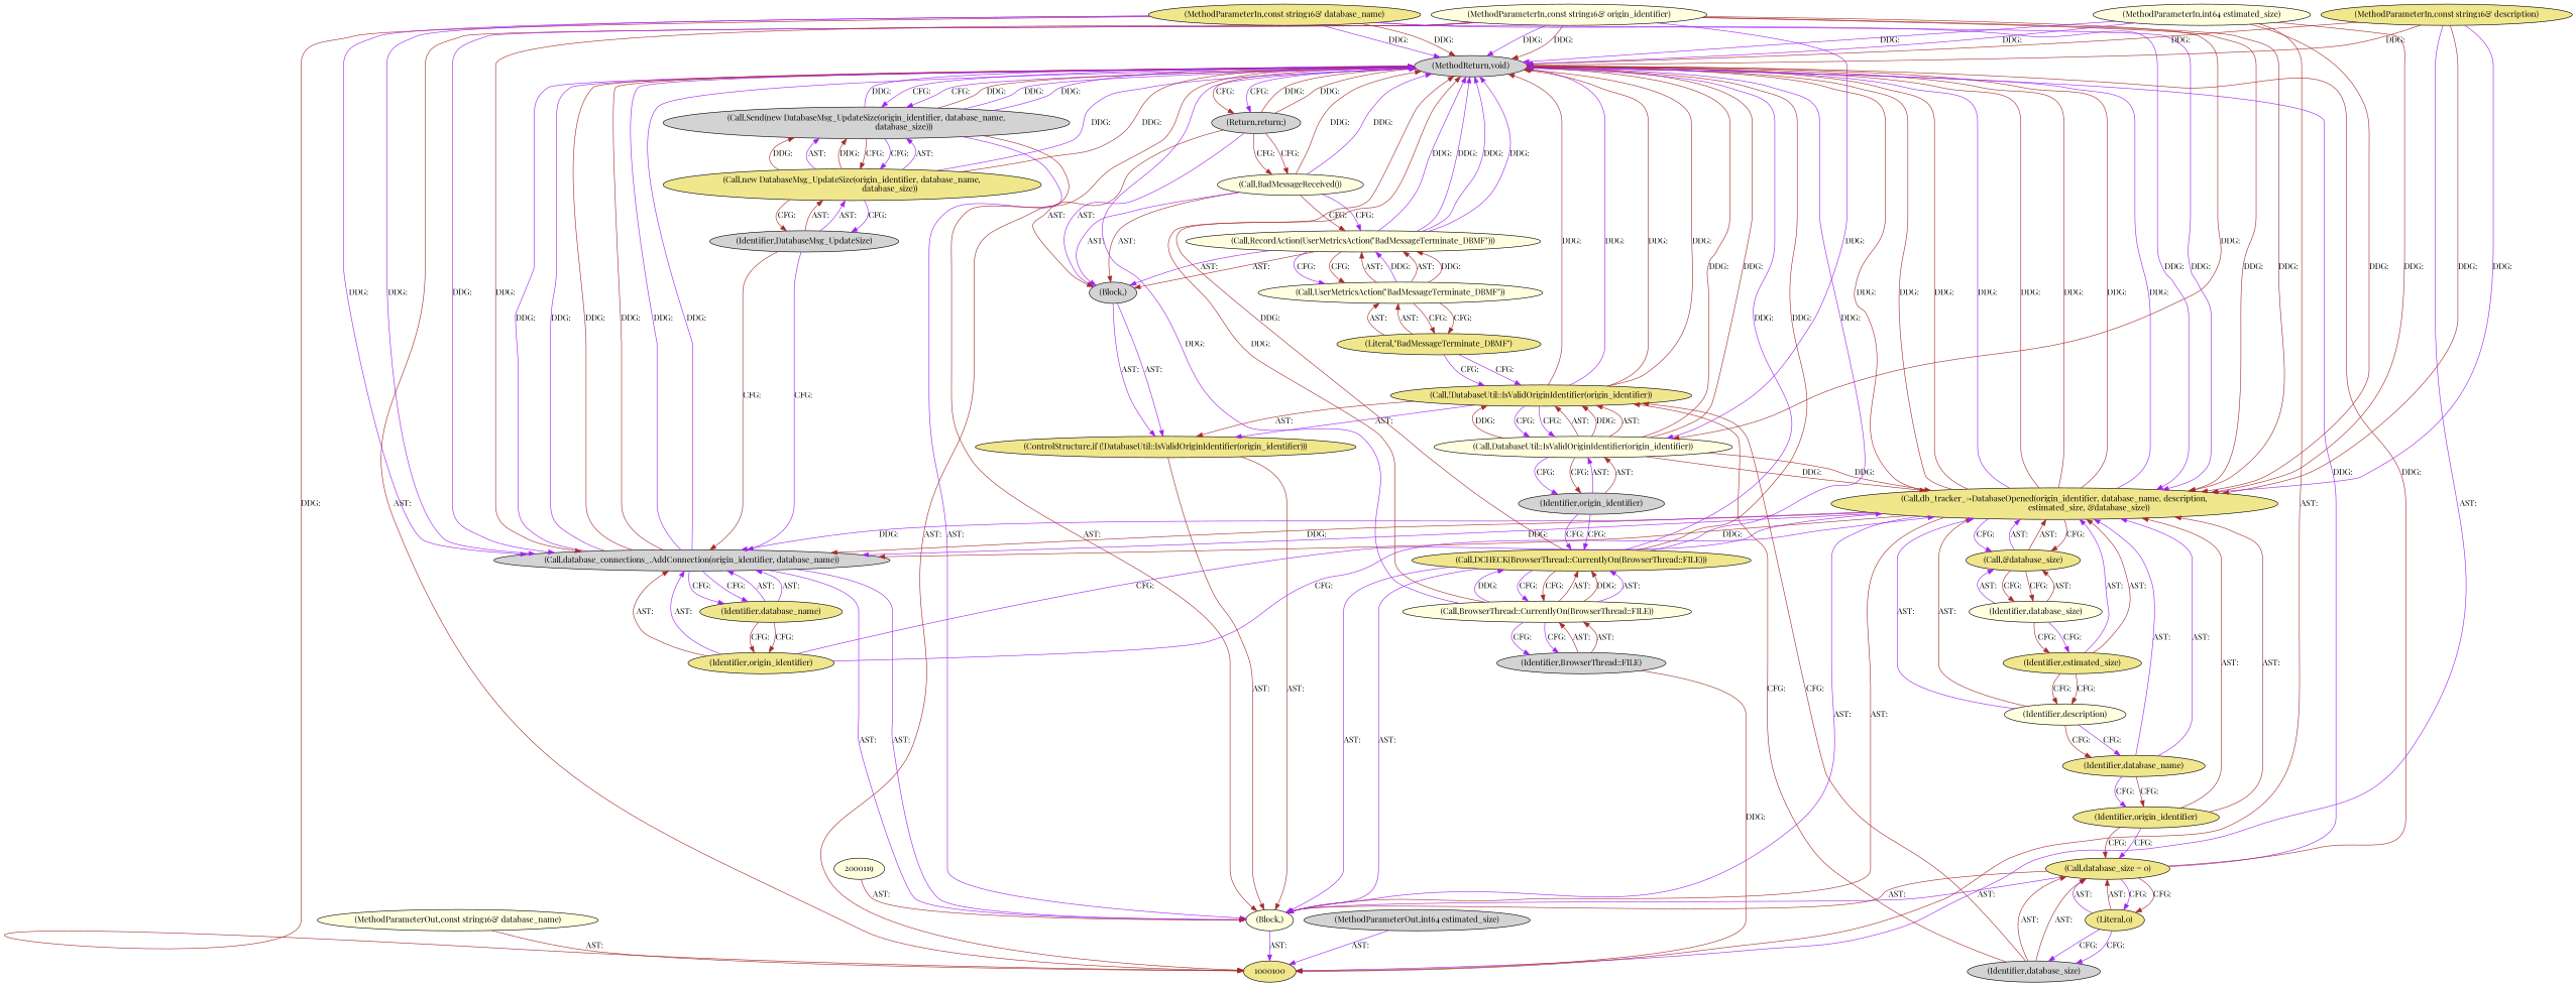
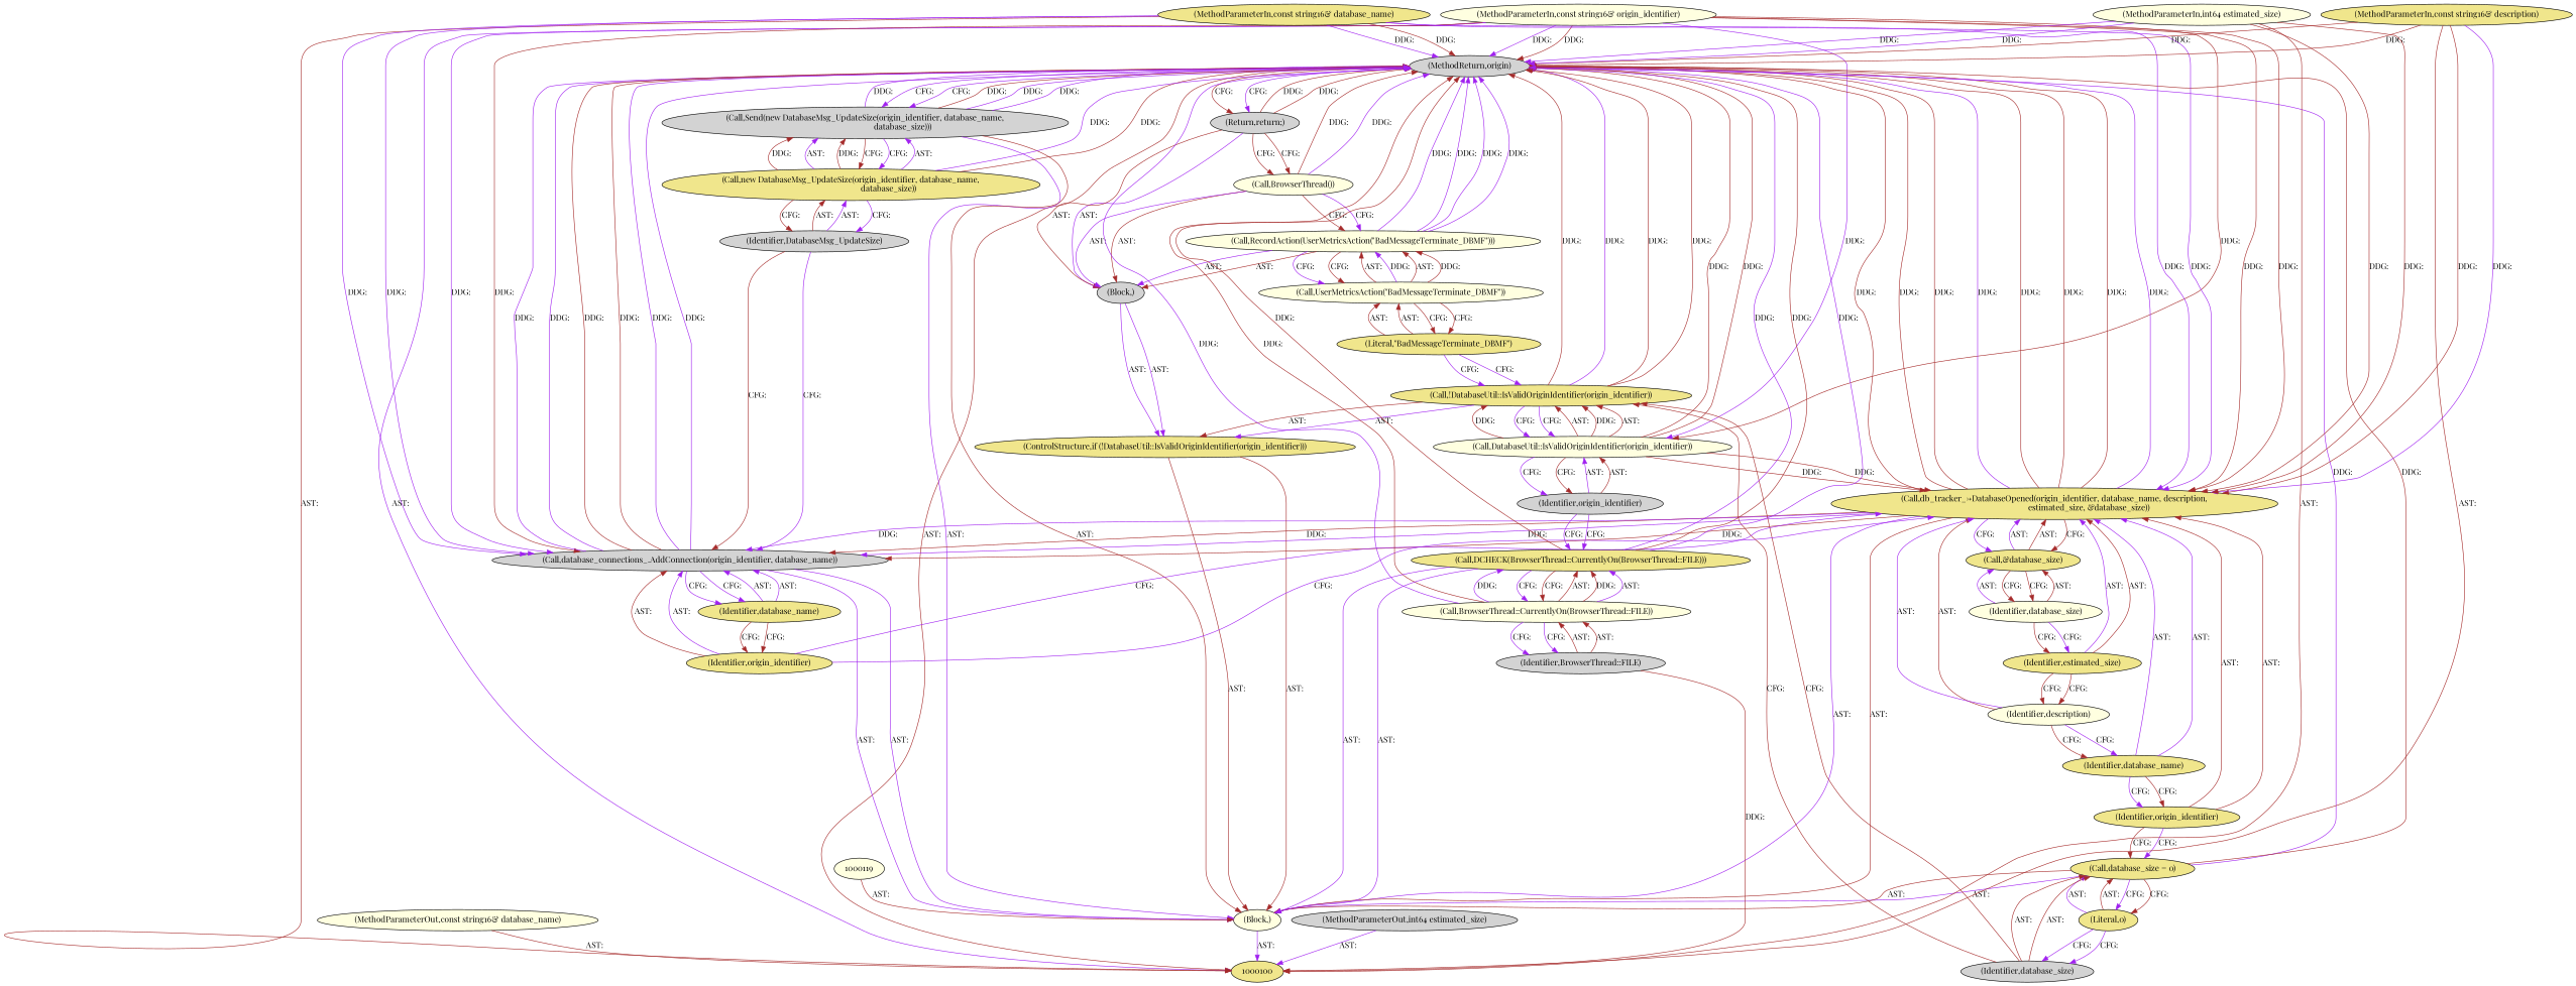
  digraph {
    fontname="Playfair Display"
    node [fillcolor=khaki fontname="Playfair Display" style=filled]
    edge [color=brown fontname="Playfair Display"]
-   n1 [fillcolor=lightgrey label="(MethodReturn,void)"]
+   n1 [fillcolor=lightgrey label="(MethodReturn,origin)"]
    n2 [fillcolor=lightgrey label="(Return,return;)"]
    n3 [fillcolor=lightgrey label="(Call,Send(new DatabaseMsg_UpdateSize(origin_identifier, database_name,\n                                  database_size)))"]
    1000100
    n5 [fillcolor=lightgrey label="(Block,)"]
-   n6 [fillcolor=lightyellow label="(Call,BadMessageReceived())"]
+   n6 [fillcolor=lightyellow label="(Call,BrowserThread())"]
    n7 [fillcolor=lightyellow label="(Block,)"]
    n8 [label="(Call,new DatabaseMsg_UpdateSize(origin_identifier, database_name,\n                                  database_size))"]
    n9 [fillcolor=lightyellow label="(MethodParameterIn,const string16& origin_identifier)"]
    n10 [label="(Call,db_tracker_->DatabaseOpened(origin_identifier, database_name, description,\n                               estimated_size, &database_size))"]
    n11 [fillcolor=lightgrey label="(Call,database_connections_.AddConnection(origin_identifier, database_name))"]
    n12 [fillcolor=lightyellow label="(Call,DatabaseUtil::IsValidOriginIdentifier(origin_identifier))"]
    n13 [label="(Call,&database_size)"]
    n14 [label="(Identifier,database_name)"]
    n15 [label="(Call,!DatabaseUtil::IsValidOriginIdentifier(origin_identifier))"]
    n16 [fillcolor=lightgrey label="(Identifier,origin_identifier)"]
    n17 [label="(ControlStructure,if (!DatabaseUtil::IsValidOriginIdentifier(origin_identifier)))"]
    n18 [fillcolor=lightyellow label="(Call,RecordAction(UserMetricsAction(\"BadMessageTerminate_DBMF\")))"]
    n19 [label="(Literal,0)"]
    n20 [label="(Call,database_size = 0)"]
    n21 [fillcolor=lightgrey label="(Identifier,database_size)"]
    n22 [fillcolor=lightyellow label="(Identifier,database_size)"]
    n23 [label="(Identifier,origin_identifier)"]
    n24 [label="(Identifier,database_name)"]
    n25 [fillcolor=lightyellow label="(Identifier,description)"]
    n26 [label="(Identifier,estimated_size)"]
    n27 [label="(Identifier,origin_identifier)"]
    n28 [fillcolor=lightgrey label="(Identifier,DatabaseMsg_UpdateSize)"]
    n29 [label="(MethodParameterIn,const string16& database_name)"]
    n30 [fillcolor=lightyellow label="(MethodParameterOut,const string16& database_name)"]
    n31 [label="(MethodParameterIn,const string16& description)"]
    n32 [fillcolor=lightyellow label="(MethodParameterIn,int64 estimated_size)"]
    n33 [fillcolor=lightgrey label="(MethodParameterOut,int64 estimated_size)"]
    n34 [fillcolor=lightyellow label="(Call,BrowserThread::CurrentlyOn(BrowserThread::FILE))"]
    n35 [label="(Call,DCHECK(BrowserThread::CurrentlyOn(BrowserThread::FILE)))"]
    n36 [fillcolor=lightgrey label="(Identifier,BrowserThread::FILE)"]
    n37 [fillcolor=lightyellow label="(Call,UserMetricsAction(\"BadMessageTerminate_DBMF\"))"]
    n38 [label="(Literal,\"BadMessageTerminate_DBMF\")"]
-   1000119 [fillcolor=lightyellow label=2000119]
+   1000119 [fillcolor=lightyellow]
    n1 -> n2 [label="CFG: "]
    n1 -> n2 [color=purple label="CFG: "]
    n1 -> n3 [color=purple label="CFG: "]
    n1 -> n3 [color=purple label="CFG: "]
    n1 -> 1000100 [label="AST: "]
    n2 -> n1 [label="DDG: "]
    n2 -> n1 [label="DDG: "]
    n2 -> n5 [color=purple label="AST: "]
    n2 -> n5 [label="AST: "]
    n2 -> n6 [label="CFG: "]
    n2 -> n6 [label="CFG: "]
    n3 -> n1 [label="DDG: "]
    n3 -> n1 [color=purple label="DDG: "]
    n3 -> n1 [color=purple label="DDG: "]
    n3 -> n1 [color=purple label="DDG: "]
    n3 -> n7 [color=purple label="AST: "]
    n3 -> n7 [label="AST: "]
    n3 -> n8 [label="CFG: "]
    n3 -> n8 [color=purple label="CFG: "]
    n5 -> n17 [color=purple label="AST: "]
    n5 -> n17 [color=purple label="AST: "]
    n6 -> n1 [label="DDG: "]
    n6 -> n1 [color=purple label="DDG: "]
    n6 -> n5 [label="AST: "]
    n6 -> n5 [color=purple label="AST: "]
    n6 -> n18 [label="CFG: "]
    n6 -> n18 [color=purple label="CFG: "]
    n7 -> 1000100 [color=purple label="AST: "]
    n8 -> n1 [label="DDG: "]
    n8 -> n1 [color=purple label="DDG: "]
    n8 -> n3 [color=purple label="AST: "]
    n8 -> n3 [label="DDG: "]
    n8 -> n3 [color=purple label="AST: "]
    n8 -> n3 [label="DDG: "]
    n8 -> n28 [color=purple label="CFG: "]
    n8 -> n28 [label="CFG: "]
    n9 -> n1 [color=purple label="DDG: "]
    n9 -> n1 [label="DDG: "]
-   n9 -> 1000100 [label="AST: "]
+   n9 -> 1000100 [color=purple label="AST: "]
    n9 -> n10 [label="DDG: "]
    n9 -> n10 [label="DDG: "]
    n9 -> n11 [color=purple label="DDG: "]
    n9 -> n11 [label="DDG: "]
    n9 -> n12 [label="DDG: "]
    n9 -> n12 [color=purple label="DDG: "]
    n10 -> n1 [label="DDG: "]
    n10 -> n1 [label="DDG: "]
    n10 -> n1 [label="DDG: "]
    n10 -> n1 [color=purple label="DDG: "]
    n10 -> n1 [label="DDG: "]
    n10 -> n1 [label="DDG: "]
    n10 -> n1 [label="DDG: "]
    n10 -> n1 [color=purple label="DDG: "]
    n10 -> n7 [color=purple label="AST: "]
    n10 -> n7 [label="AST: "]
    n10 -> n11 [label="DDG: "]
    n10 -> n11 [label="DDG: "]
    n10 -> n11 [color=purple label="DDG: "]
    n10 -> n11 [color=purple label="DDG: "]
    n10 -> n13 [label="CFG: "]
    n10 -> n13 [color=purple label="CFG: "]
    n11 -> n1 [color=purple label="DDG: "]
    n11 -> n1 [color=purple label="DDG: "]
    n11 -> n1 [label="DDG: "]
    n11 -> n1 [label="DDG: "]
    n11 -> n1 [color=purple label="DDG: "]
    n11 -> n1 [color=purple label="DDG: "]
    n11 -> n7 [color=purple label="AST: "]
    n11 -> n7 [color=purple label="AST: "]
    n11 -> n14 [color=purple label="CFG: "]
    n11 -> n14 [color=purple label="CFG: "]
    n12 -> n1 [label="DDG: "]
    n12 -> n1 [label="DDG: "]
    n12 -> n10 [label="DDG: "]
    n12 -> n10 [label="DDG: "]
    n12 -> n15 [label="AST: "]
    n12 -> n15 [label="DDG: "]
    n12 -> n15 [label="AST: "]
    n12 -> n15 [label="DDG: "]
    n12 -> n16 [color=purple label="CFG: "]
    n12 -> n16 [label="CFG: "]
    n13 -> n10 [color=purple label="AST: "]
    n13 -> n10 [label="AST: "]
    n13 -> n22 [label="CFG: "]
    n13 -> n22 [label="CFG: "]
    n14 -> n11 [color=purple label="AST: "]
    n14 -> n11 [color=purple label="AST: "]
    n14 -> n27 [label="CFG: "]
    n14 -> n27 [label="CFG: "]
    n15 -> n1 [color=purple label="DDG: "]
    n15 -> n1 [label="DDG: "]
    n15 -> n1 [label="DDG: "]
    n15 -> n1 [label="DDG: "]
    n15 -> n12 [color=purple label="CFG: "]
    n15 -> n12 [color=purple label="CFG: "]
    n15 -> n17 [label="AST: "]
    n15 -> n17 [color=purple label="AST: "]
    n16 -> n12 [color=purple label="AST: "]
    n16 -> n12 [label="AST: "]
    n16 -> n35 [color=purple label="CFG: "]
    n16 -> n35 [color=purple label="CFG: "]
    n17 -> n7 [label="AST: "]
    n17 -> n7 [label="AST: "]
    n18 -> n1 [color=purple label="DDG: "]
    n18 -> n1 [color=purple label="DDG: "]
    n18 -> n1 [color=purple label="DDG: "]
    n18 -> n1 [color=purple label="DDG: "]
    n18 -> n5 [label="AST: "]
    n18 -> n5 [color=purple label="AST: "]
    n18 -> n37 [color=purple label="CFG: "]
    n18 -> n37 [label="CFG: "]
    n19 -> n20 [color=purple label="AST: "]
    n19 -> n20 [label="AST: "]
    n19 -> n21 [color=purple label="CFG: "]
    n19 -> n21 [color=purple label="CFG: "]
    n20 -> n1 [color=purple label="DDG: "]
    n20 -> n1 [label="DDG: "]
    n20 -> n7 [color=purple label="AST: "]
    n20 -> n7 [label="AST: "]
    n20 -> n19 [color=purple label="CFG: "]
    n20 -> n19 [label="CFG: "]
    n21 -> n15 [label="CFG: "]
    n21 -> n15 [label="CFG: "]
    n21 -> n20 [label="AST: "]
    n21 -> n20 [label="AST: "]
    n22 -> n13 [label="AST: "]
    n22 -> n13 [color=purple label="AST: "]
    n22 -> n26 [label="CFG: "]
    n22 -> n26 [color=purple label="CFG: "]
    n23 -> n10 [label="AST: "]
    n23 -> n10 [label="AST: "]
    n23 -> n20 [label="CFG: "]
    n23 -> n20 [color=purple label="CFG: "]
    n24 -> n10 [color=purple label="AST: "]
    n24 -> n10 [color=purple label="AST: "]
    n24 -> n23 [label="CFG: "]
    n24 -> n23 [color=purple label="CFG: "]
    n25 -> n10 [label="AST: "]
    n25 -> n10 [color=purple label="AST: "]
    n25 -> n24 [color=purple label="CFG: "]
    n25 -> n24 [label="CFG: "]
    n26 -> n10 [color=purple label="AST: "]
    n26 -> n10 [label="AST: "]
    n26 -> n25 [label="CFG: "]
    n26 -> n25 [label="CFG: "]
    n27 -> n10 [color=purple label="CFG: "]
    n27 -> n10 [color=purple label="CFG: "]
    n27 -> n11 [label="AST: "]
    n27 -> n11 [color=purple label="AST: "]
    n28 -> n8 [label="AST: "]
    n28 -> n8 [color=purple label="AST: "]
    n28 -> n11 [label="CFG: "]
    n28 -> n11 [color=purple label="CFG: "]
    n29 -> n1 [color=purple label="DDG: "]
    n29 -> n1 [label="DDG: "]
-   n29 -> 1000100 [label="DDG: "]
+   n29 -> 1000100 [label="AST: "]
    n29 -> n10 [color=purple label="DDG: "]
    n29 -> n10 [color=purple label="DDG: "]
    n29 -> n11 [color=purple label="DDG: "]
    n29 -> n11 [color=purple label="DDG: "]
    n30 -> 1000100 [label="AST: "]
    n31 -> n1 [label="DDG: "]
    n31 -> n1 [label="DDG: "]
-   n31 -> 1000100 [color=purple label="AST: "]
+   n31 -> 1000100 [label="AST: "]
    n31 -> n10 [label="DDG: "]
    n31 -> n10 [color=purple label="DDG: "]
    n32 -> n1 [color=purple label="DDG: "]
    n32 -> n1 [color=purple label="DDG: "]
    n32 -> 1000100 [label="AST: "]
    n32 -> n10 [label="DDG: "]
    n32 -> n10 [label="DDG: "]
    n33 -> 1000100 [color=purple label="AST: "]
    n34 -> n1 [label="DDG: "]
    n34 -> n1 [color=purple label="DDG: "]
    n34 -> n35 [label="AST: "]
    n34 -> n35 [label="DDG: "]
    n34 -> n35 [color=purple label="AST: "]
    n34 -> n35 [color=purple label="DDG: "]
    n34 -> n36 [color=purple label="CFG: "]
    n34 -> n36 [color=purple label="CFG: "]
    n35 -> n1 [label="DDG: "]
    n35 -> n1 [color=purple label="DDG: "]
    n35 -> n1 [label="DDG: "]
    n35 -> n1 [color=purple label="DDG: "]
    n35 -> n7 [color=purple label="AST: "]
    n35 -> n7 [color=purple label="AST: "]
    n35 -> n34 [label="CFG: "]
    n35 -> n34 [color=purple label="CFG: "]
    n36 -> 1000100 [label="DDG: "]
    n36 -> n34 [label="AST: "]
    n36 -> n34 [label="AST: "]
    n37 -> n18 [label="AST: "]
    n37 -> n18 [color=purple label="DDG: "]
    n37 -> n18 [label="AST: "]
    n37 -> n18 [label="DDG: "]
    n37 -> n38 [label="CFG: "]
    n37 -> n38 [label="CFG: "]
    n38 -> n15 [color=purple label="CFG: "]
    n38 -> n15 [color=purple label="CFG: "]
    n38 -> n37 [label="AST: "]
    n38 -> n37 [label="AST: "]
    1000119 -> n7 [label="AST: "]
  }
